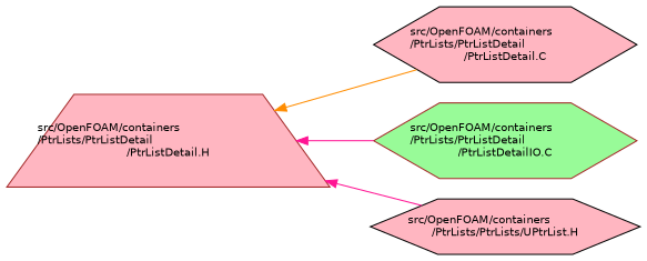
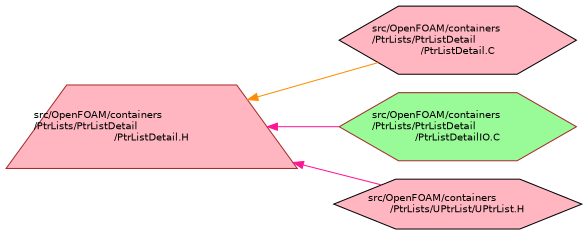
  digraph {
    rankdir=LR
    fontname="DejaVu Sans"
    node [color=brown fillcolor=lightpink fontname="DejaVu Sans" fontsize=10 shape=hexagon style=filled]
    edge [color=deeppink dir=back fontname="DejaVu Sans" fontsize=10 labelfontname=Helvetica labelfontsize=10 style=solid]
    n1 [fontcolor=black height=0.2 label="src/OpenFOAM/containers\l/PtrLists/PtrListDetail\l/PtrListDetail.H" shape=trapezium width=0.4]
    n2 [color=black height=0.2 label="src/OpenFOAM/containers\l/PtrLists/PtrListDetail\l/PtrListDetail.C" width=0.4]
    n3 [fillcolor=palegreen height=0.2 label="src/OpenFOAM/containers\l/PtrLists/PtrListDetail\l/PtrListDetailIO.C" width=0.4]
-   n4 [color=black height=0.2 label="src/OpenFOAM/containers\l/PtrLists/PtrLists/UPtrList.H" width=0.4]
+   n4 [color=black height=0.2 label="src/OpenFOAM/containers\l/PtrLists/UPtrList/UPtrList.H" width=0.4]
    n1 -> n2 [color=darkorange]
    n1 -> n3
    n1 -> n4
  }
